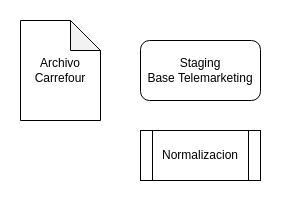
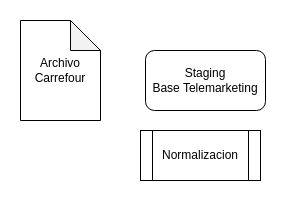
  <mxCell id="0" />
  <mxCell id="1" parent="0" />
  <mxCell id="2" value="Archivo&lt;br&gt;Carrefour" parent="1" style="shape=note;whiteSpace=wrap;html=1;backgroundOutline=1;darkOpacity=0.05;" vertex="1"><mxGeometry as="geometry" x="20" y="20" width="80" height="100" /></mxCell>
- <mxCell id="3" value="Staging&lt;br&gt;Base Telemarketing" parent="1" style="rounded=1;whiteSpace=wrap;html=1;" vertex="1"><mxGeometry as="geometry" x="140" y="40" width="120" height="60" /></mxCell>
+ <mxCell id="3" value="Staging&lt;br&gt;Base Telemarketing" parent="1" style="rounded=1;whiteSpace=wrap;html=1;" vertex="1"><mxGeometry x="145" y="50" as="geometry" width="120" height="60" /></mxCell>
  <mxCell id="4" value="Normalizacion" parent="1" style="shape=process;whiteSpace=wrap;html=1;backgroundOutline=1;" vertex="1"><mxGeometry x="140" y="130" as="geometry" width="120" height="50" /></mxCell>
